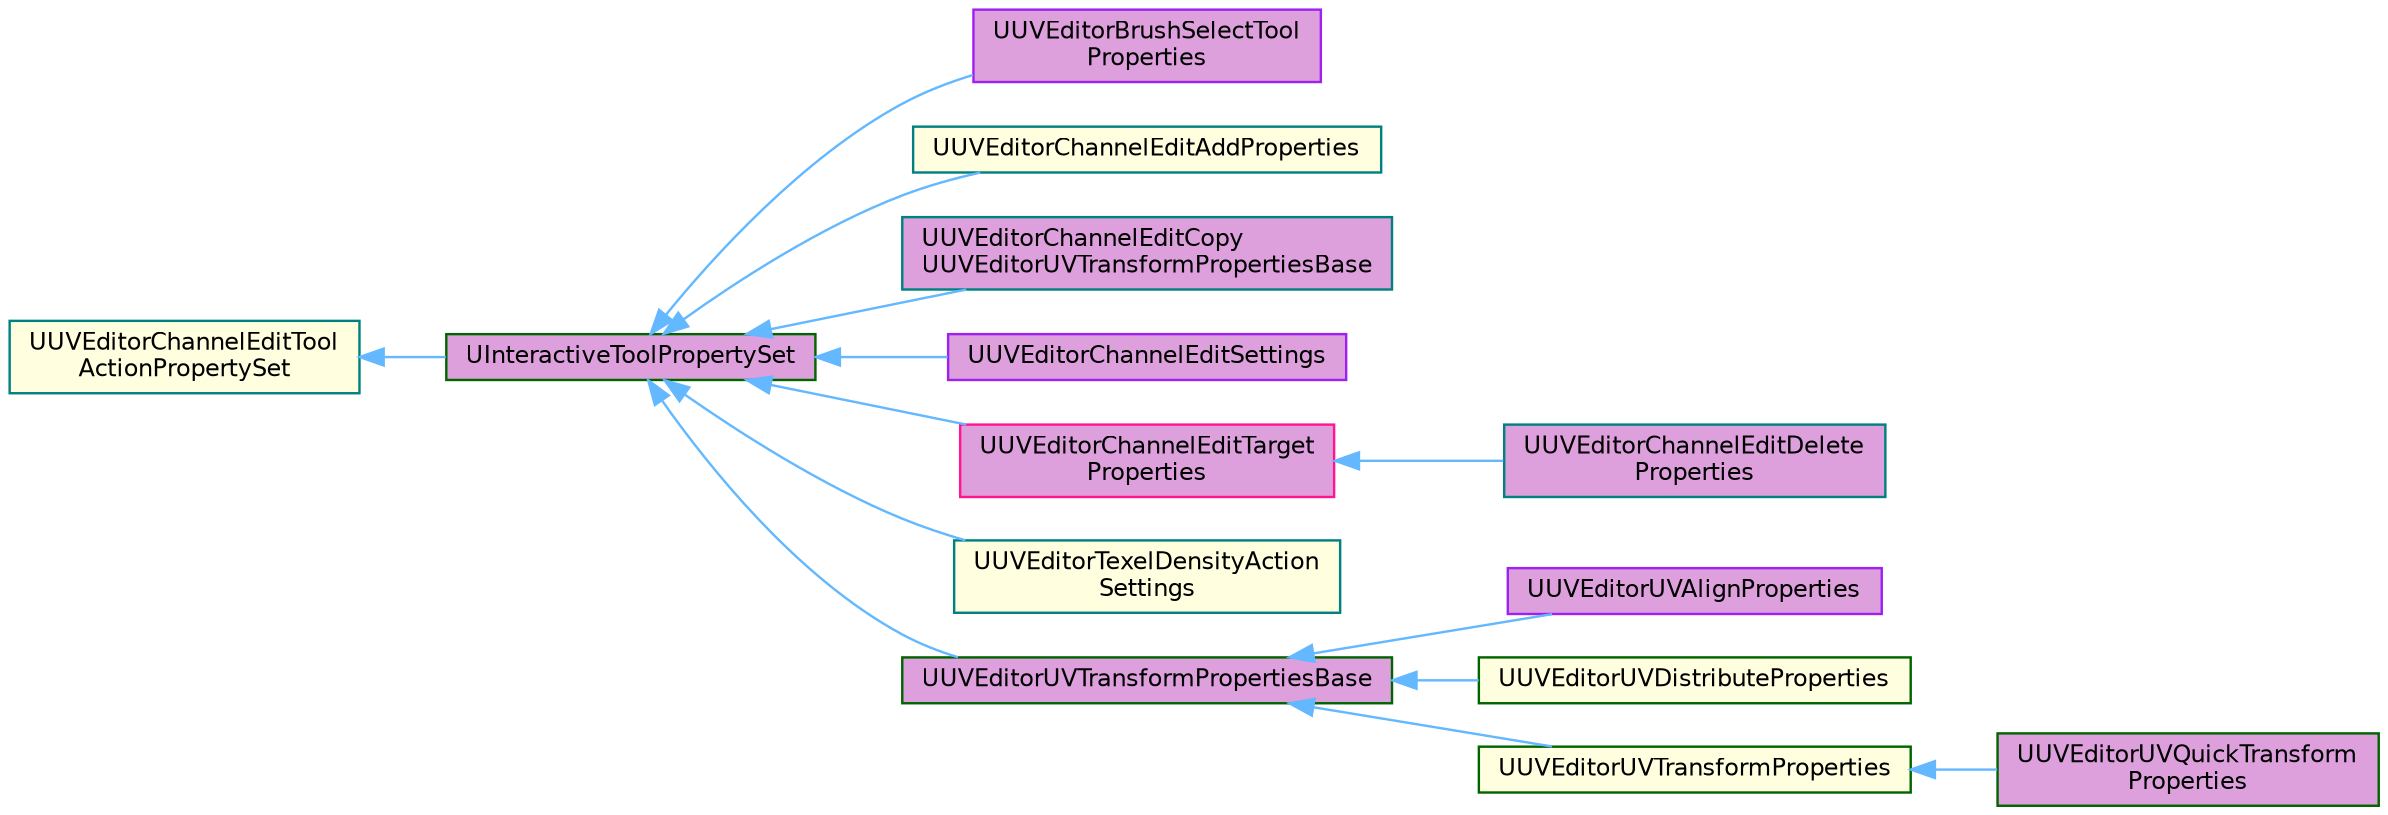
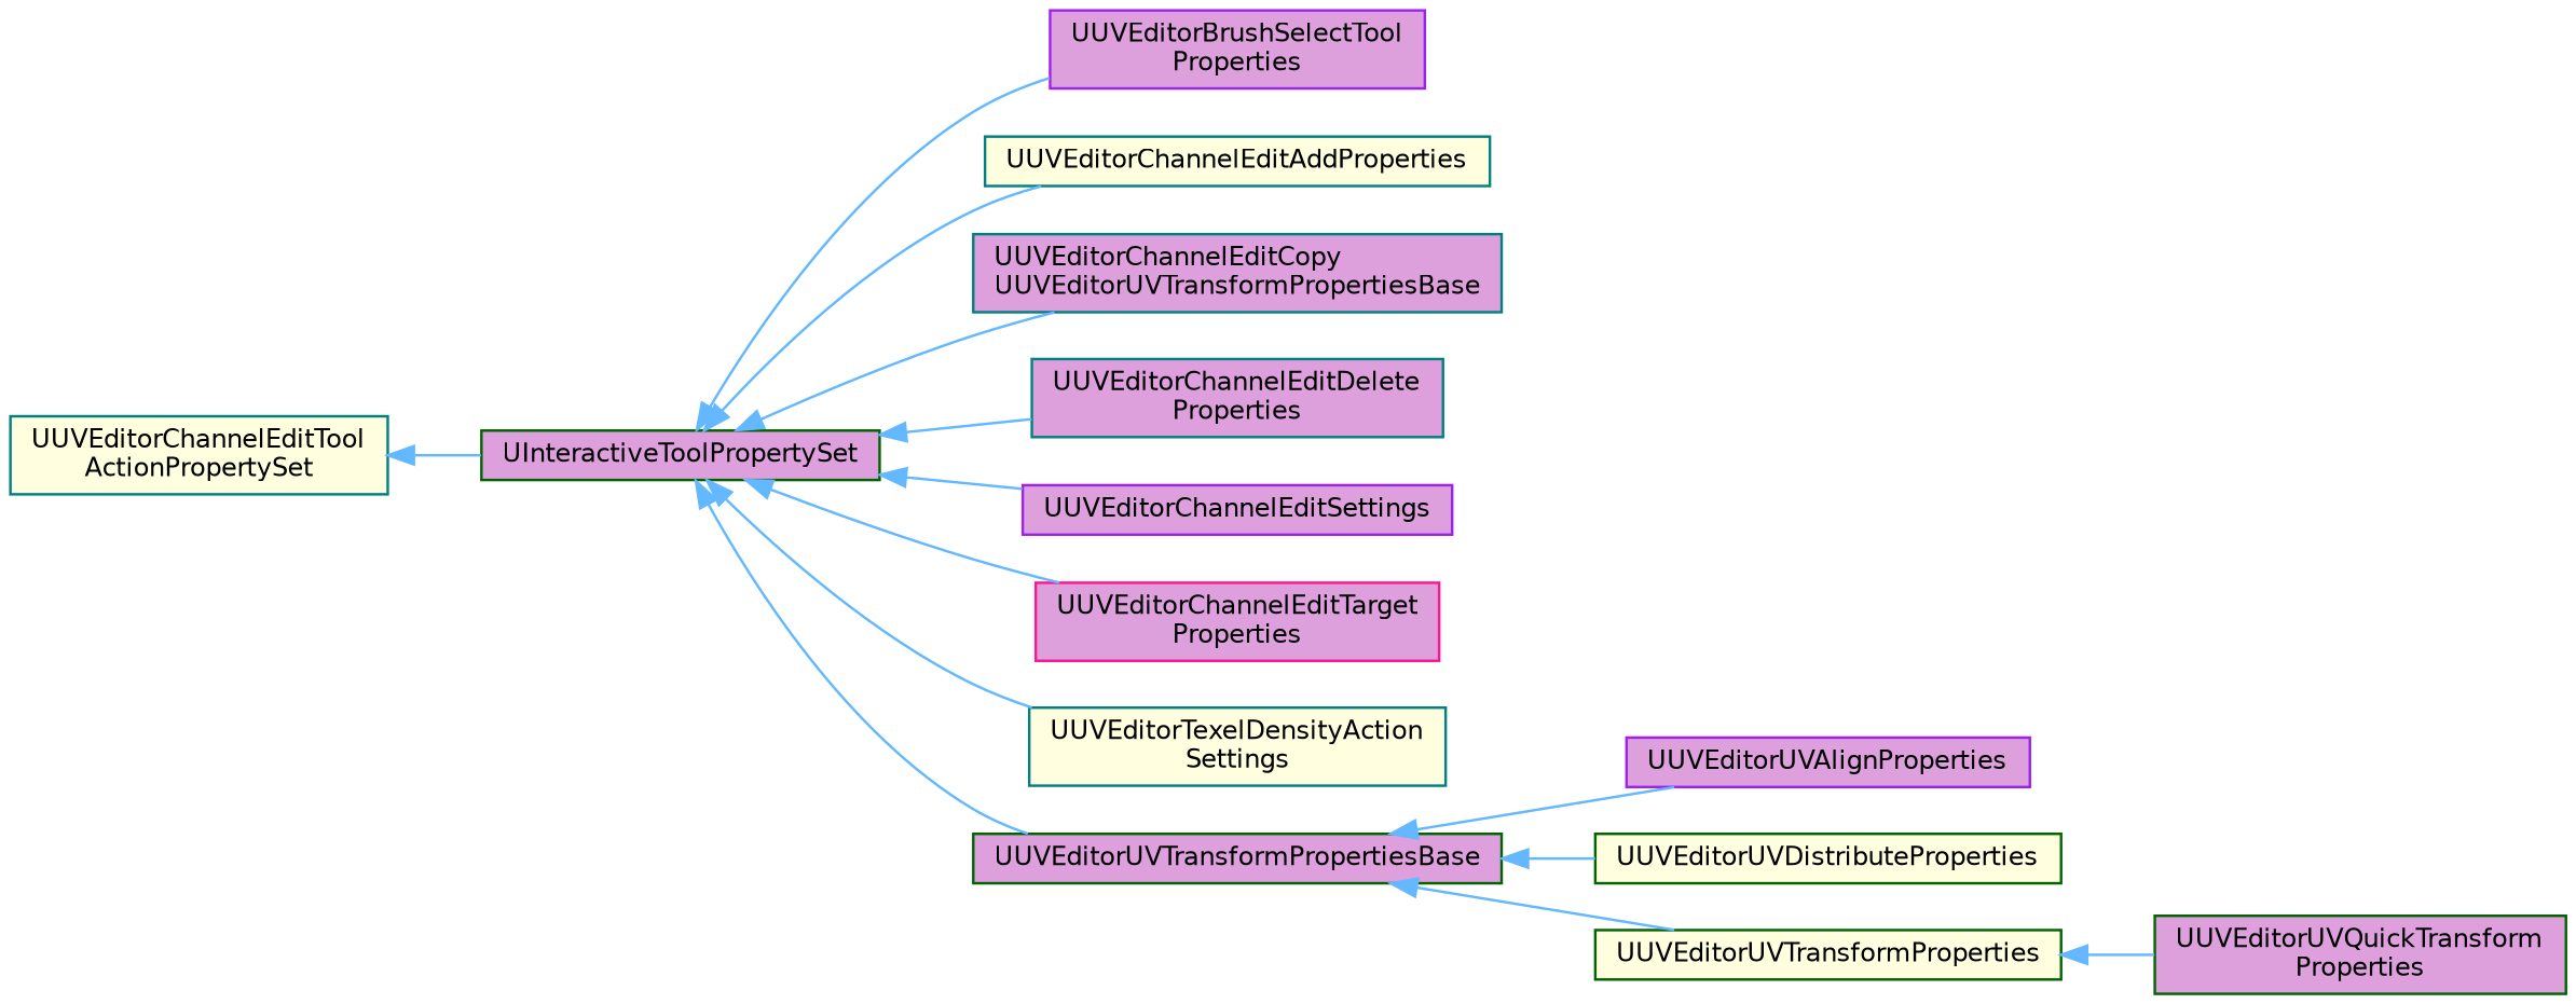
  digraph {
    rankdir=LR
    node [color=darkgreen fillcolor=plum fontname=Helvetica fontsize=10 shape=box style=filled]
    edge [color=steelblue1 dir=back fontname=Helvetica fontsize=10 labelfontname=Helvetica labelfontsize=10 style=solid]
    n1 [height=0.2 label=UInteractiveToolPropertySet width=0.4]
    n2 [color=purple height=0.2 label="UUVEditorBrushSelectTool\lProperties" width=0.4]
    n3 [color=teal fillcolor=lightyellow height=0.2 label=UUVEditorChannelEditAddProperties width=0.4]
    n4 [color=teal height=0.2 label="UUVEditorChannelEditCopy\lUUVEditorUVTransformPropertiesBase" width=0.4]
    n5 [color=teal height=0.2 label="UUVEditorChannelEditDelete\lProperties" width=0.4]
    n6 [color=purple height=0.2 label=UUVEditorChannelEditSettings width=0.4]
    n7 [color=deeppink height=0.2 label="UUVEditorChannelEditTarget\lProperties" width=0.4]
    n8 [color=teal fillcolor=lightyellow height=0.2 label="UUVEditorTexelDensityAction\lSettings" width=0.4]
    n9 [height=0.2 label=UUVEditorUVTransformPropertiesBase width=0.4]
    n10 [color=teal fillcolor=lightyellow height=0.2 label="UUVEditorChannelEditTool\lActionPropertySet" width=0.4]
    n11 [color=purple height=0.2 label=UUVEditorUVAlignProperties width=0.4]
    n12 [fillcolor=lightyellow height=0.2 label=UUVEditorUVDistributeProperties width=0.4]
    n13 [fillcolor=lightyellow height=0.2 label=UUVEditorUVTransformProperties width=0.4]
    n14 [height=0.2 label="UUVEditorUVQuickTransform\lProperties" width=0.4]
    n1 -> n2
    n1 -> n3
    n1 -> n4
-   n7 -> n5
+   n1 -> n5
    n1 -> n6
    n1 -> n7
    n1 -> n8
    n1 -> n9
    n9 -> n11
    n9 -> n12
    n9 -> n13
    n10 -> n1
    n13 -> n14
  }
